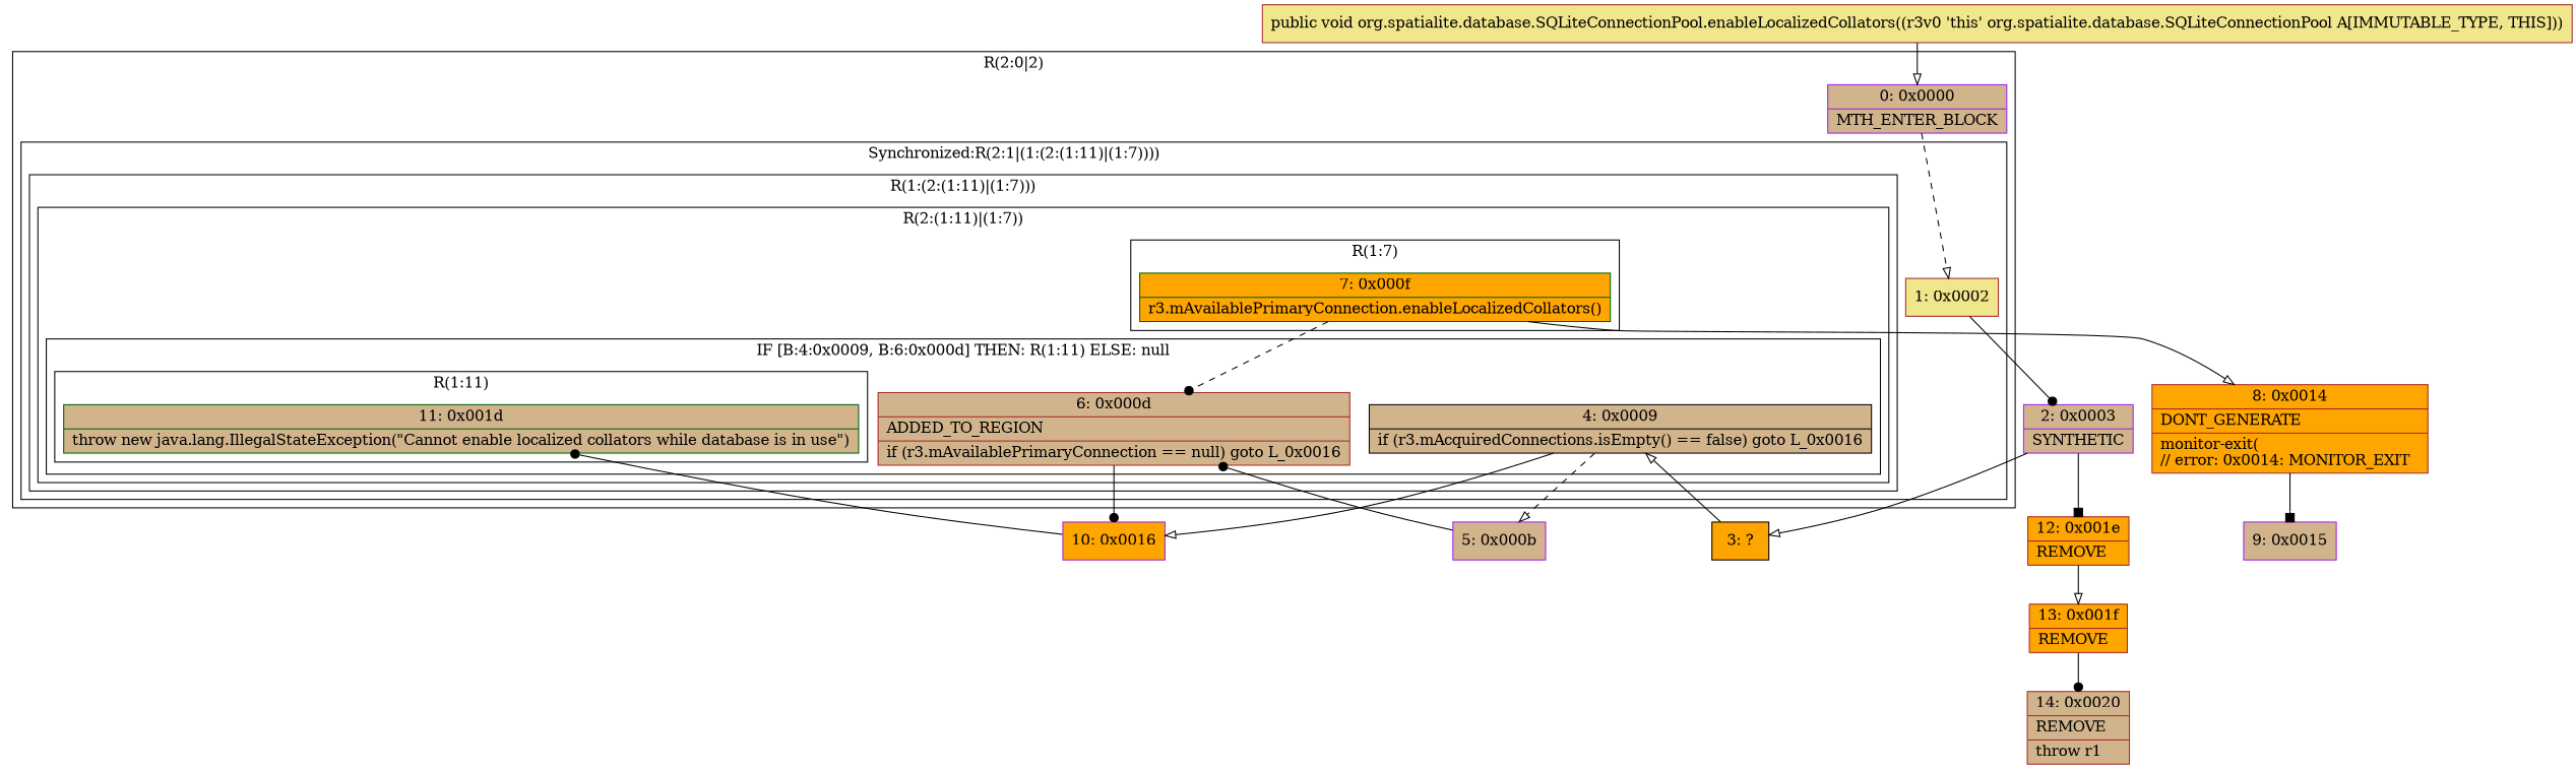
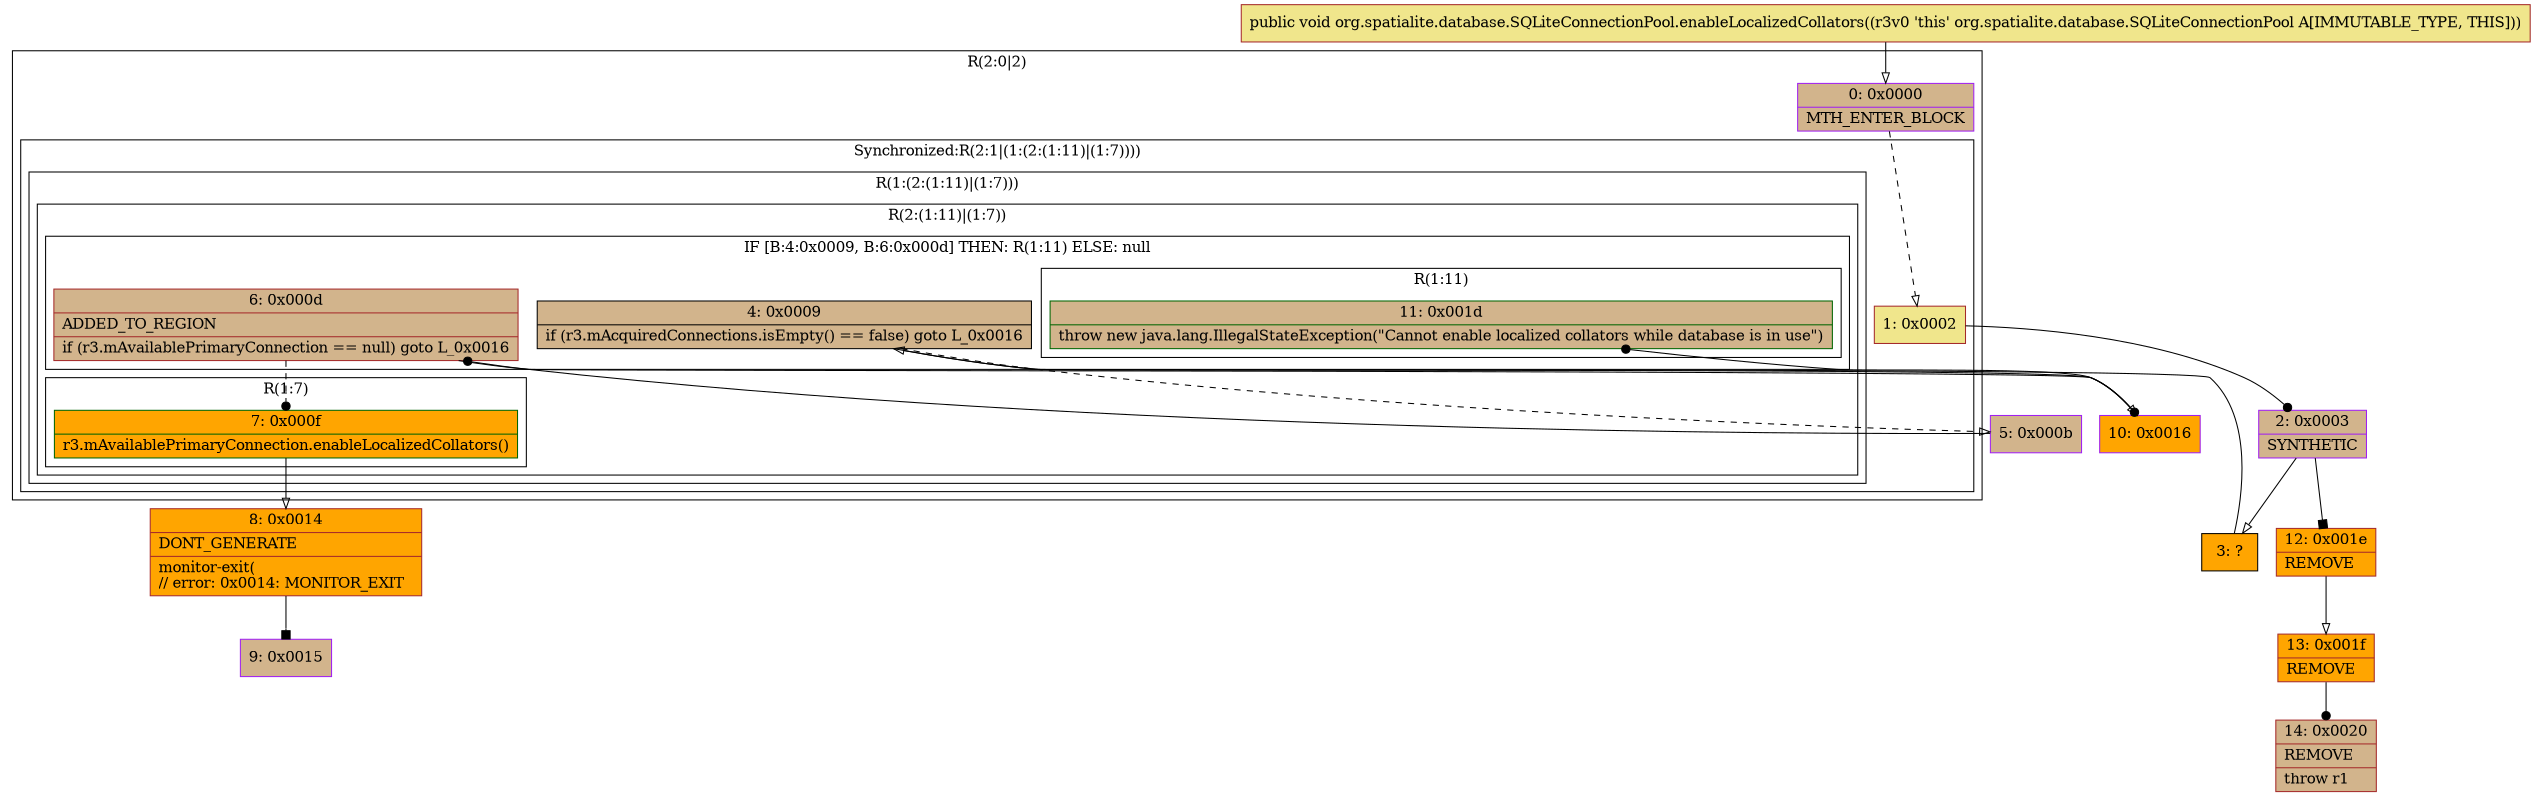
  digraph {
    node [color=brown fillcolor=tan shape=record style=filled]
    edge [arrowhead=onormal]
    n1 [color=darkgreen label="{11\:\ 0x001d|throw new java.lang.IllegalStateException(\"Cannot enable localized collators while database is in use\")\l}"]
    n2 [color=black label="{4\:\ 0x0009|if (r3.mAcquiredConnections.isEmpty() == false) goto L_0x0016\l}"]
    n3 [label="{6\:\ 0x000d|ADDED_TO_REGION\l|if (r3.mAvailablePrimaryConnection == null) goto L_0x0016\l}"]
    n4 [color=darkgreen fillcolor=orange label="{7\:\ 0x000f|r3.mAvailablePrimaryConnection.enableLocalizedCollators()\l}"]
    n5 [fillcolor=khaki label="{1\:\ 0x0002}"]
    n6 [color=purple label="{0\:\ 0x0000|MTH_ENTER_BLOCK\l}"]
    n7 [color=purple label="{5\:\ 0x000b}"]
    n8 [color=purple fillcolor=orange label="{10\:\ 0x0016}"]
    n9 [fillcolor=orange label="{8\:\ 0x0014|DONT_GENERATE\l|monitor\-exit(\l\/\/ error: 0x0014: MONITOR_EXIT  \l}"]
    n10 [color=purple label="{2\:\ 0x0003|SYNTHETIC\l}"]
    n11 [color=black fillcolor=orange label="{3\:\ ?}"]
    n12 [fillcolor=orange label="{12\:\ 0x001e|REMOVE\l}"]
    n13 [color=purple label="{9\:\ 0x0015}"]
    n14 [fillcolor=orange label="{13\:\ 0x001f|REMOVE\l}"]
    n15 [label="{14\:\ 0x0020|REMOVE\l|throw r1\l}"]
    n16 [fillcolor=khaki label="{public void org.spatialite.database.SQLiteConnectionPool.enableLocalizedCollators((r3v0 'this' org.spatialite.database.SQLiteConnectionPool A[IMMUTABLE_TYPE, THIS])) }"]
    subgraph cluster_1 {
      label="R(2:0|2)"
      n6
      subgraph cluster_2 {
        label="Synchronized:R(2:1|(1:(2:(1:11)|(1:7))))"
        n5
        subgraph cluster_3 {
          label="R(1:(2:(1:11)|(1:7)))"
          subgraph cluster_4 {
            label="R(2:(1:11)|(1:7))"
            subgraph cluster_5 {
              label="IF [B:4:0x0009, B:6:0x000d] THEN: R(1:11) ELSE: null"
              n2
              n3
              subgraph cluster_6 {
                label="R(1:11)"
                n1
              }
            }
            subgraph cluster_7 {
              label="R(1:7)"
              n4
            }
          }
        }
      }
    }
    n2 -> n7 [style=dashed]
    n2 -> n8
-   n4 -> n3 [arrowhead=dot style=dashed]
+   n3 -> n4 [arrowhead=dot style=dashed]
    n3 -> n8 [arrowhead=dot]
    n4 -> n9
    n5 -> n10 [arrowhead=dot]
    n6 -> n5 [style=dashed]
    n7 -> n3 [arrowhead=dot]
    n8 -> n1 [arrowhead=dot]
    n9 -> n13 [arrowhead=box]
    n10 -> n11
    n10 -> n12 [arrowhead=box]
    n11 -> n2
    n12 -> n14
    n14 -> n15 [arrowhead=dot]
    n16 -> n6
  }
